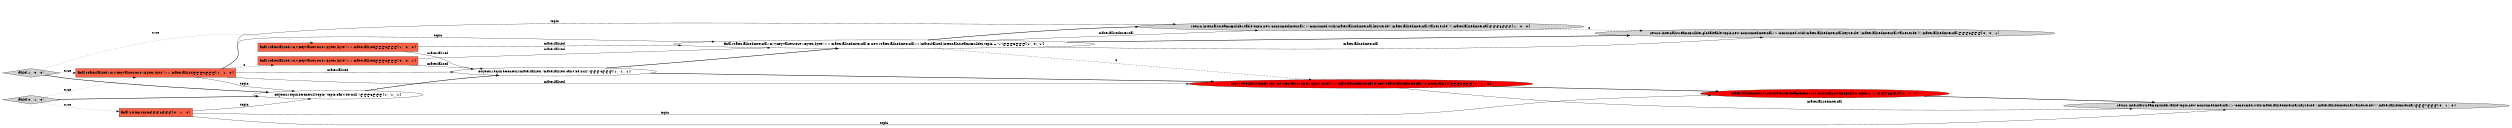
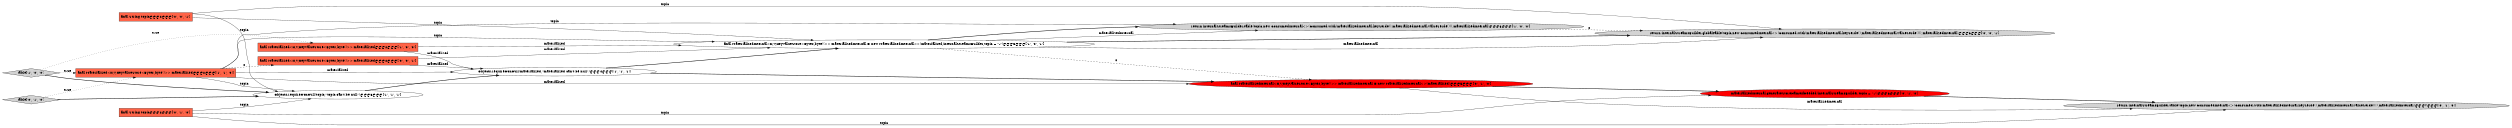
  digraph {
    rankdir=LR
    node [fillcolor=lightgray shape=ellipse style=filled]
    edge [style=solid]
    n1 [label="return internalStreamsBuilder.table(topic,new ConsumedInternal<>(Consumed.with(materializedInternal.keySerde(),materializedInternal.valueSerde())),materializedInternal)@@@6@@@['1', '0', '0']"]
    n2 [label="return internalStreamsBuilder.globalTable(topic,new ConsumedInternal<>(Consumed.with(materializedInternal.keySerde(),materializedInternal.valueSerde())),materializedInternal)@@@6@@@['0', '0', '1']"]
    n3 [label="table['0', '1', '0']" shape=diamond]
    n4 [fillcolor=tomato label="final Materialized<K,V,KeyValueStore<Bytes,byte((>> materialized@@@2@@@['1', '1', '0']" shape=box]
    n5 [fillcolor=white label="Objects.requireNonNull(topic,\"topic can't be null\")@@@3@@@['1', '1', '1']"]
    n6 [fillcolor=tomato label="final String topic@@@2@@@['0', '1', '0']" shape=box]
    n7 [fillcolor=white label="Objects.requireNonNull(materialized,\"materialized can't be null\")@@@4@@@['1', '1', '1']"]
    n8 [fillcolor=white label="final MaterializedInternal<K,V,KeyValueStore<Bytes,byte((>> materializedInternal = new MaterializedInternal<>(materialized,internalStreamsBuilder,topic + \"-\")@@@5@@@['1', '0', '1']"]
    n9 [fillcolor=red label="final MaterializedInternal<K,V,KeyValueStore<Bytes,byte((>> materializedInternal = new MaterializedInternal<>(materialized)@@@5@@@['0', '1', '0']"]
    n10 [fillcolor=tomato label="final Materialized<K,V,KeyValueStore<Bytes,byte((>> materialized@@@2@@@['0', '0', '1']" shape=box]
    n11 [fillcolor=red label="materializedInternal.generateStoreNameIfNeeded(internalStreamsBuilder,topic + \"-\")@@@6@@@['0', '1', '0']"]
    n12 [label="return internalStreamsBuilder.table(topic,new ConsumedInternal<>(Consumed.with(materializedInternal.keySerde(),materializedInternal.valueSerde())),materializedInternal)@@@7@@@['0', '1', '0']"]
+   n13 [fillcolor=tomato label="final String topic@@@2@@@['0', '0', '1']" shape=box]
    n14 [label="table['1', '0', '0']" shape=diamond]
    n15 [fillcolor=tomato label="final Materialized<K,V,KeyValueStore<Bytes,byte((>> materialized@@@2@@@['1', '0', '0']" shape=box]
    n1 -> n2 [label=0 style=dashed]
    n3 -> n4 [label=true style=dotted]
    n3 -> n5 [style=bold]
-   n3 -> n6 [label=true style=dotted]
    n4 -> n1 [label=topic]
    n4 -> n5 [label=topic]
    n4 -> n7 [label=materialized]
    n4 -> n8 [label=topic]
    n4 -> n9 [label=materialized]
    n4 -> n10 [label=0 style=dashed]
    n5 -> n7 [style=bold]
    n6 -> n5 [label=topic]
    n6 -> n11 [label=topic]
    n6 -> n12 [label=topic]
    n7 -> n8 [style=bold]
    n7 -> n9 [style=bold]
    n8 -> n1 [style=bold]
    n8 -> n1 [label=materializedInternal]
    n8 -> n2 [style=bold]
    n8 -> n2 [label=materializedInternal]
    n8 -> n9 [label=0 style=dashed]
    n9 -> n11 [style=bold]
    n9 -> n12 [label=materializedInternal]
    n10 -> n7 [label=materialized]
    n10 -> n8 [label=materialized]
    n11 -> n12 [style=bold]
+   n13 -> n2 [label=topic]
+   n13 -> n5 [label=topic]
+   n13 -> n8 [label=topic]
    n14 -> n4 [label=true style=dotted]
    n14 -> n5 [style=bold]
    n14 -> n15 [label=true style=dotted]
    n15 -> n7 [label=materialized]
    n15 -> n8 [label=materialized]
  }
